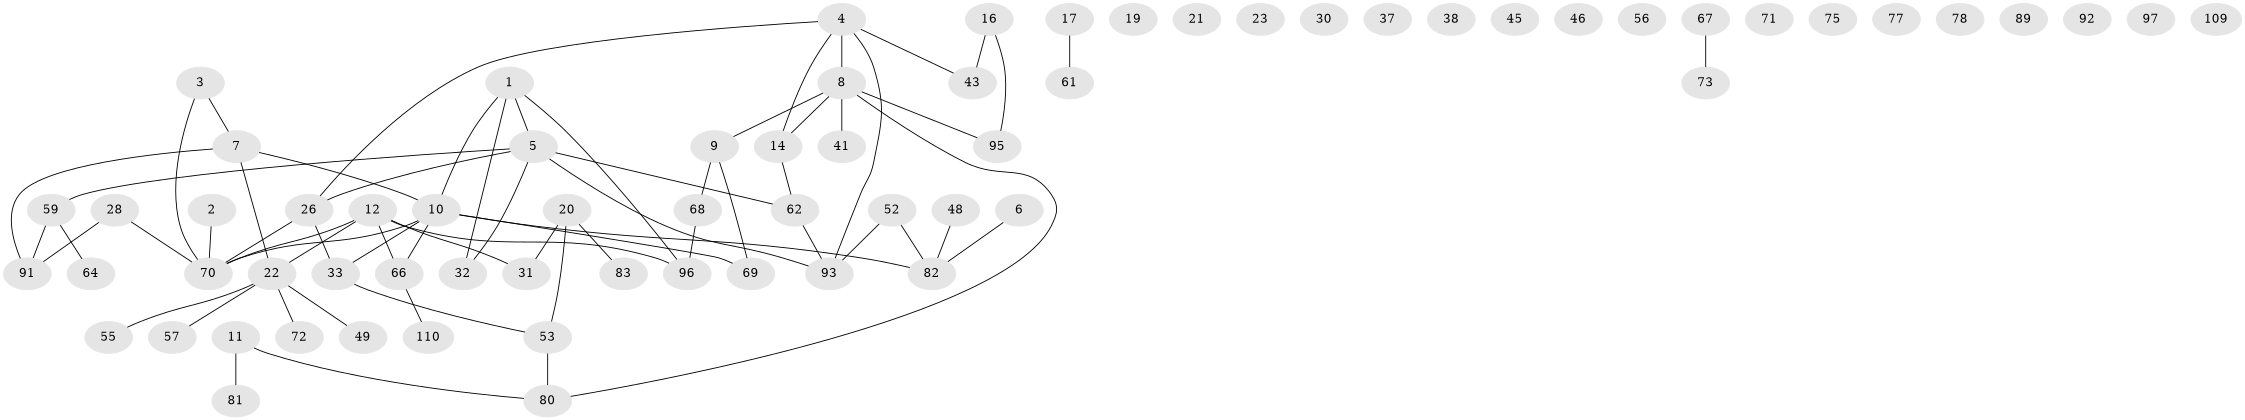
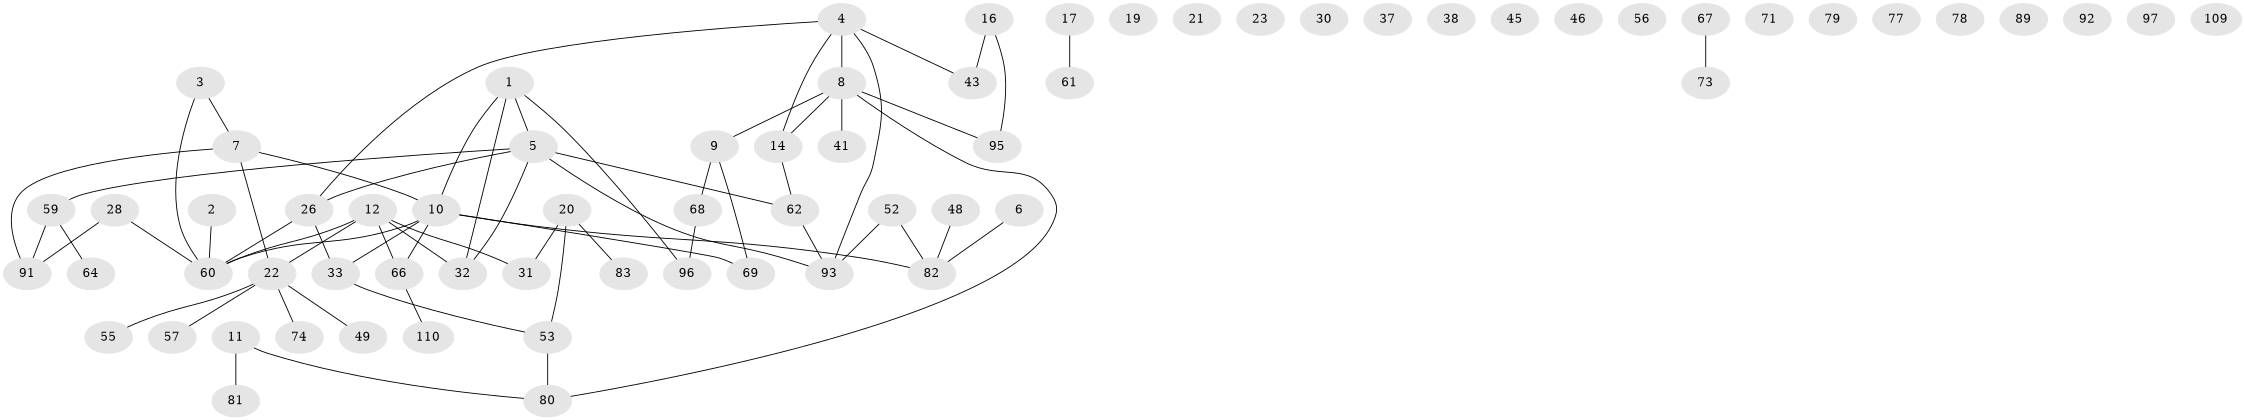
  graph {
    node [color=gray90 style=filled]
    1 [super="+24"]
    5 [super="+85"]
    10 [super="+40+15+39"]
    32
    96
    26 [super="+42+36"]
    93 [super="+99+101"]
    59
    62 [super="+65+94"]
-   70 [super="+86+102"]
+   70 [super="+86+102" label=60]
    82
    69
    33
    66
    2
    3 [super="+44"]
    7 [super="+103"]
    22 [super="+35"]
    91 [super="+111"]
    4 [super="+108+18"]
    8 [super="+13+84"]
    14
    43
    9 [super="+87"]
    41
    80
    95
    64
    6
    49
    55
    57 [super="+60"]
-   72
+   72 [label=74]
    68
    53 [super="+74"]
    110
    11 [super="+90"]
    81
    12 [super="+27"]
    31 [super="+58"]
    16 [super="+79"]
    17
    61
    19
    20 [super="+105+25+51"]
    83
    21
    23
    28
    30 [super="+34"]
    37
    38
    45
    46
    48
    52
    56
    67
    73
    71 [super="+104"]
-   75
+   75 [label=79]
    77
    78
    89
    92
    97
    109
    1 -- 5
    1 -- 10
    1 -- 32
    1 -- 96
    5 -- 32
    5 -- 26
    5 -- 93
    5 -- 59
    5 -- 62
    10 -- 70
    10 -- 82
    10 -- 69
    10 -- 33
    10 -- 66
    26 -- 70 [weight=2]
    26 -- 33
    59 -- 91
    59 -- 64
    62 -- 93
    33 -- 53
    66 -- 110
    2 -- 70
    3 -- 70
    3 -- 7
    7 -- 10
    7 -- 22
    7 -- 91
    22 -- 49
    22 -- 55
    22 -- 57
    22 -- 72
    4 -- 26
    4 -- 93
    4 -- 8
    4 -- 14
    4 -- 43
    8 -- 14
    8 -- 9
    8 -- 41
    8 -- 80
    8 -- 95
    14 -- 62
    9 -- 69
    9 -- 68
    6 -- 82
    68 -- 96
    53 -- 80
    11 -- 80
    11 -- 81
-   12 -- 96
+   12 -- 32
    12 -- 70
    12 -- 66
    12 -- 22
    12 -- 31
    16 -- 43
    16 -- 95
    17 -- 61
    20 -- 53
    20 -- 31
    20 -- 83
    28 -- 70
    28 -- 91
    48 -- 82
    52 -- 93
    52 -- 82
    67 -- 73
  }
